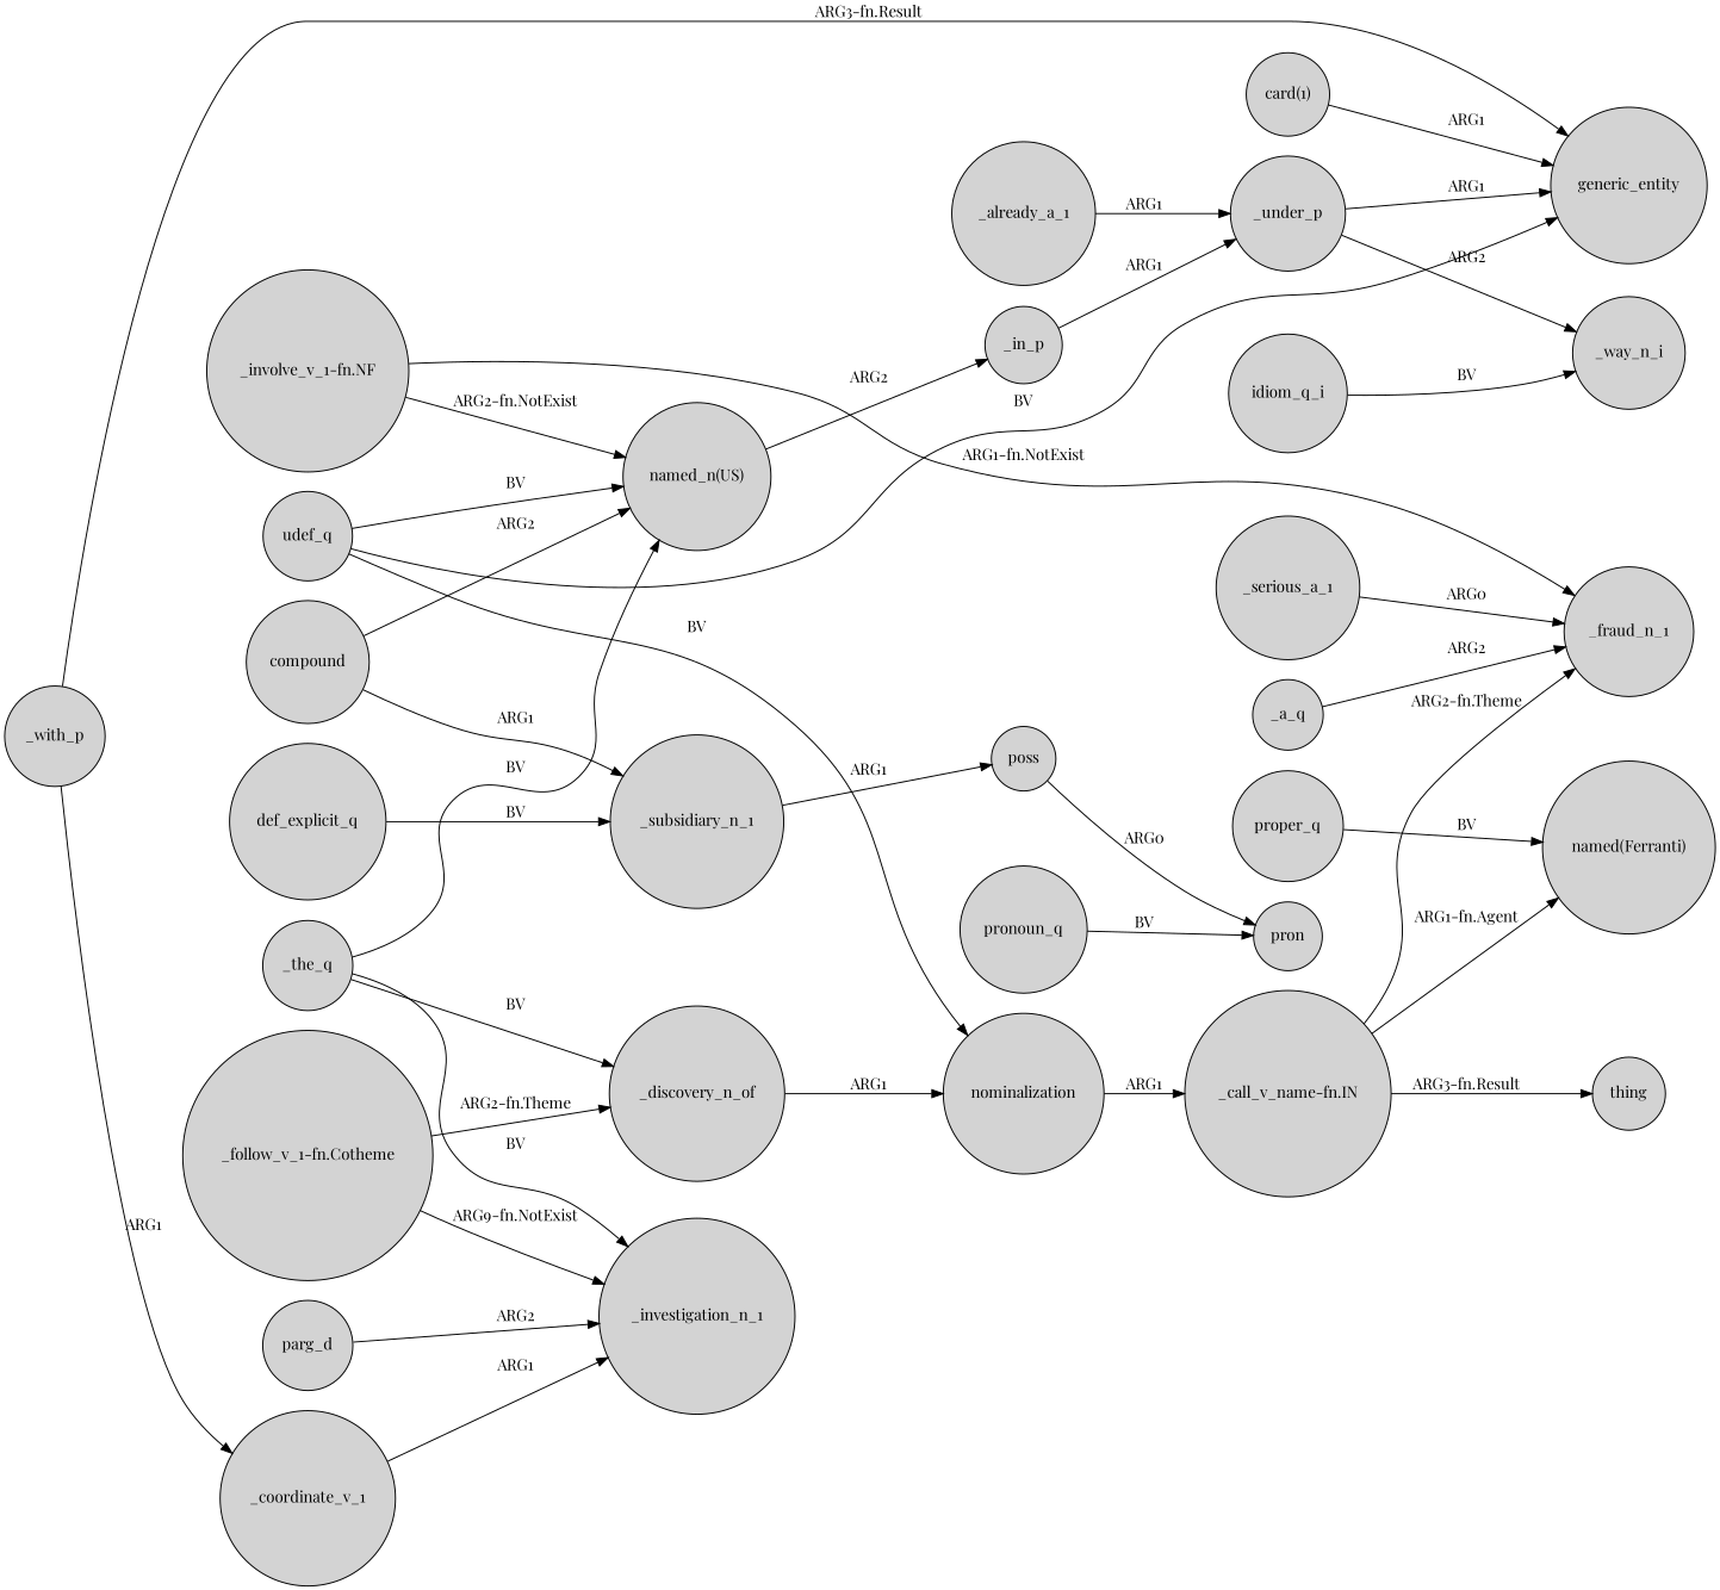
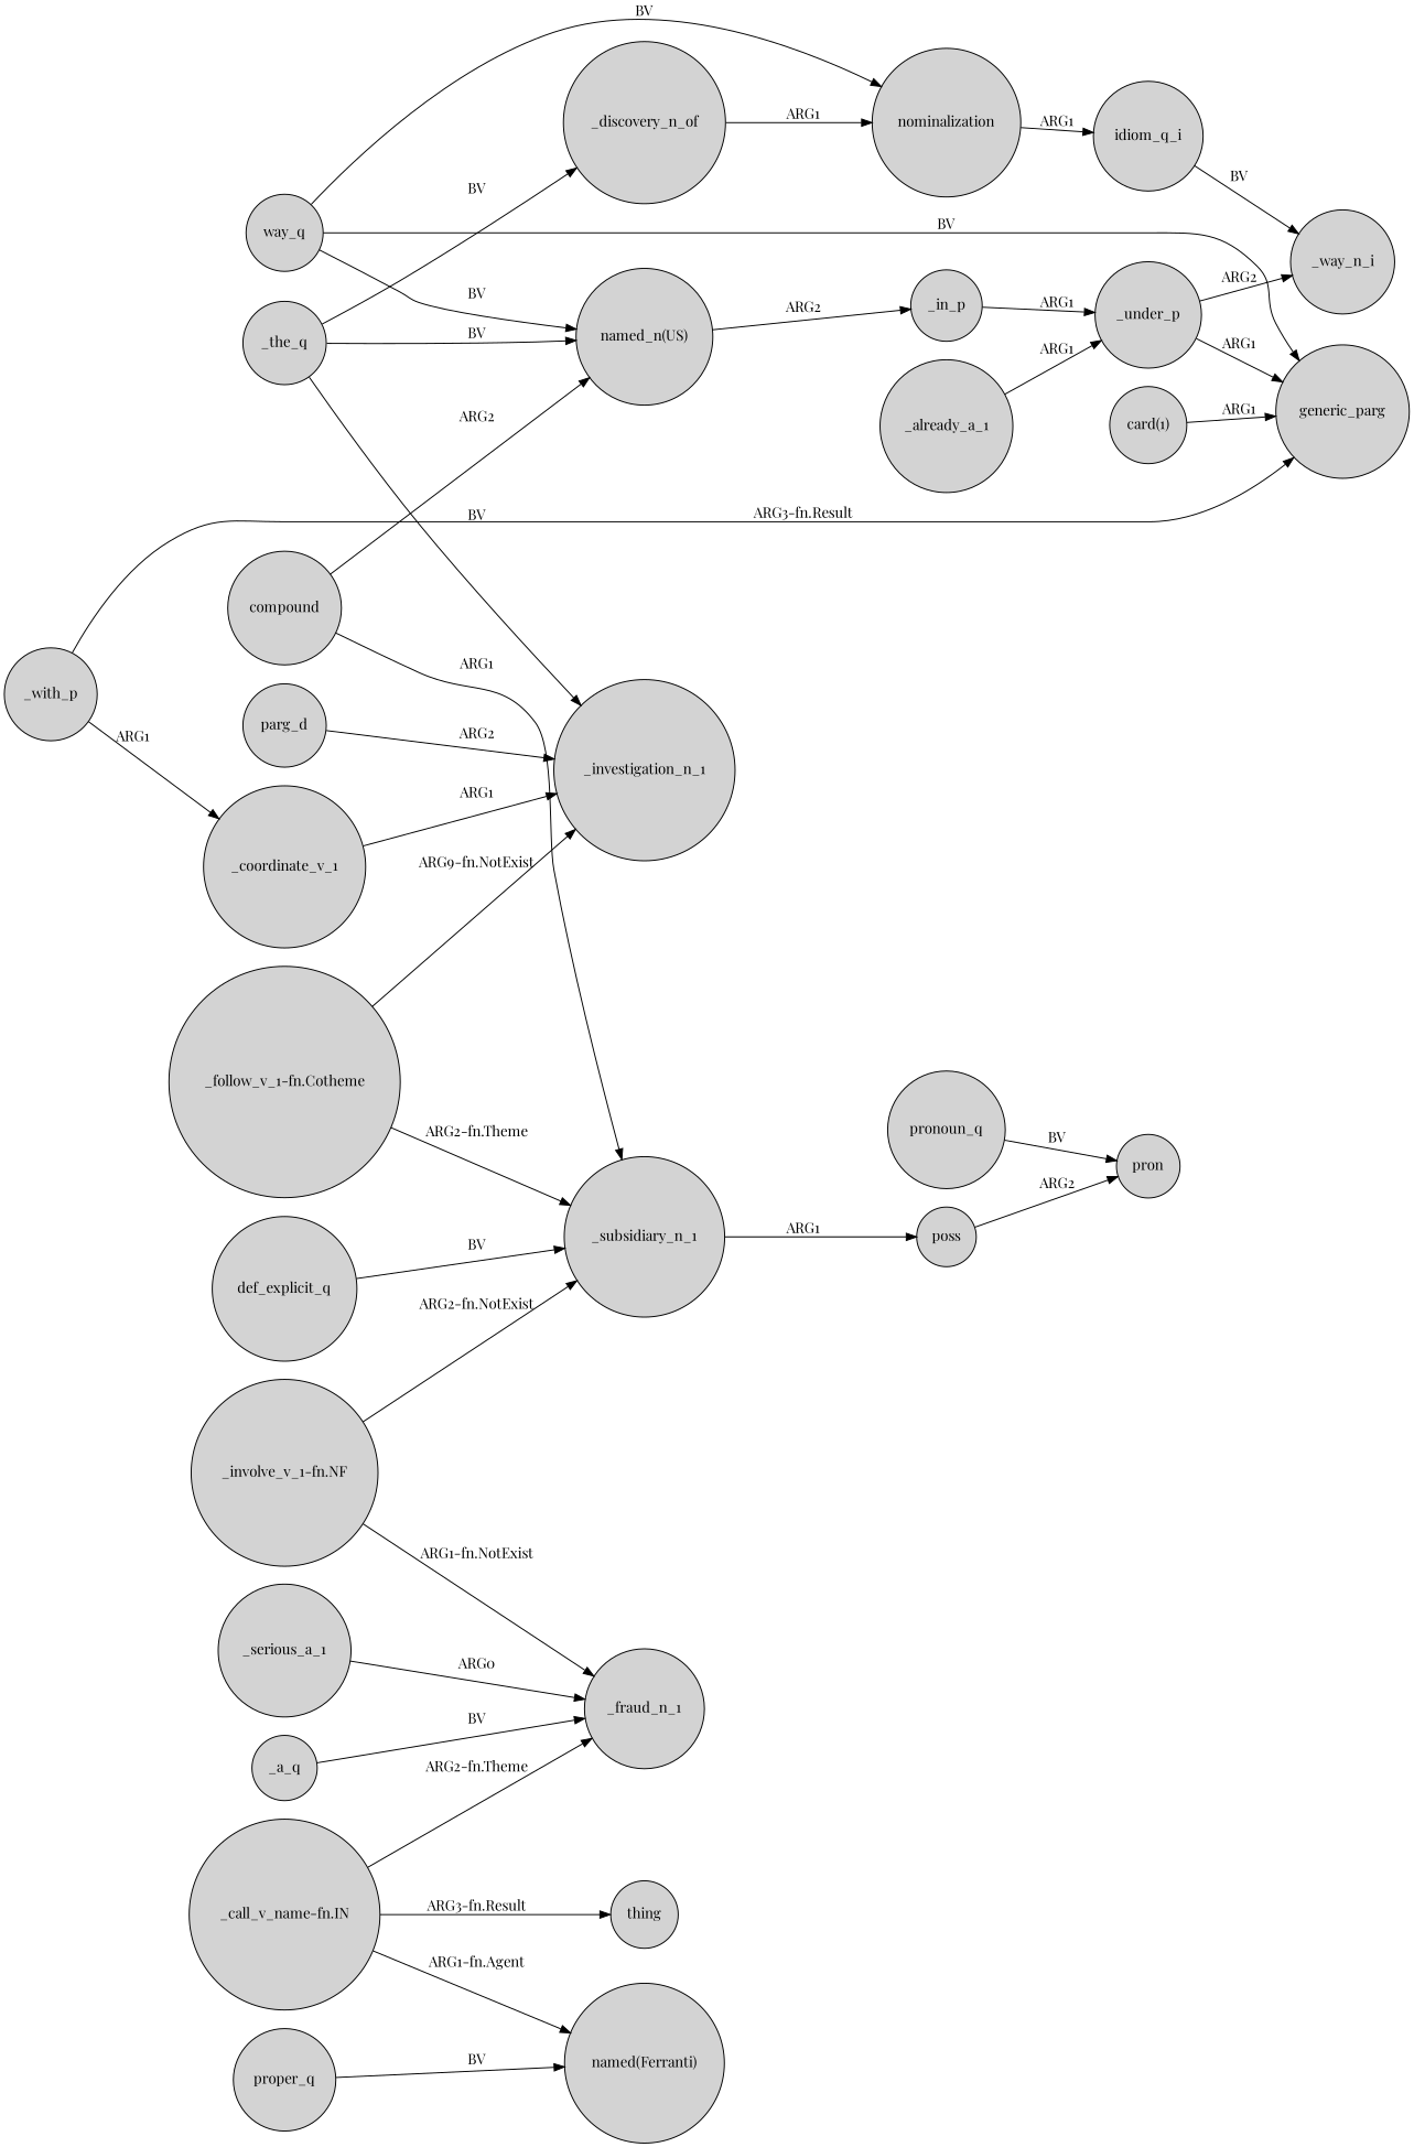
  digraph {
    fontname="Playfair Display"
    rankdir=LR
    node [fontname="Playfair Display" shape=circle style=filled]
    edge [fontname="Playfair Display"]
    _in_p
    _under_p
-   generic_entity
+   generic_entity [label=generic_parg]
    _way_n_i
    "named_n(US)"
-   udef_q
+   udef_q [label=way_q]
    nominalization
    "_call_v_name-fn.IN"
    poss
    pron
    _subsidiary_n_1
    def_explicit_q
    _the_q
    _investigation_n_1
    _discovery_n_of
    _with_p
    _coordinate_v_1
    "_involve_v_1-fn.NF"
    _fraud_n_1
    thing
    "named(Ferranti)"
    _serious_a_1
    compound
    pronoun_q
    proper_q
    parg_d
    _already_a_1
    "card(1)"
    idiom_q_i
    "_follow_v_1-fn.Cotheme"
    _a_q
    _in_p -> _under_p [label=ARG1]
    _under_p -> generic_entity [label=ARG1]
    _under_p -> _way_n_i [label=ARG2]
    "named_n(US)" -> _in_p [label=ARG2]
    udef_q -> generic_entity [label=BV]
    udef_q -> "named_n(US)" [label=BV]
    udef_q -> nominalization [label=BV]
-   nominalization -> "_call_v_name-fn.IN" [label=ARG1]
+   nominalization -> idiom_q_i [label=ARG1]
    "_call_v_name-fn.IN" -> _fraud_n_1 [label="ARG2-fn.Theme"]
    "_call_v_name-fn.IN" -> thing [label="ARG3-fn.Result"]
    "_call_v_name-fn.IN" -> "named(Ferranti)" [label="ARG1-fn.Agent"]
-   poss -> pron [label=ARG0]
+   poss -> pron [label=ARG2]
    _subsidiary_n_1 -> poss [label=ARG1]
    def_explicit_q -> _subsidiary_n_1 [label=BV]
    _the_q -> "named_n(US)" [label=BV]
    _the_q -> _investigation_n_1 [label=BV]
    _the_q -> _discovery_n_of [label=BV]
    _discovery_n_of -> nominalization [label=ARG1]
    _with_p -> generic_entity [label="ARG3-fn.Result"]
    _with_p -> _coordinate_v_1 [label=ARG1]
    _coordinate_v_1 -> _investigation_n_1 [label=ARG1]
-   "_involve_v_1-fn.NF" -> "named_n(US)" [label="ARG2-fn.NotExist"]
+   "_involve_v_1-fn.NF" -> _subsidiary_n_1 [label="ARG2-fn.NotExist"]
    "_involve_v_1-fn.NF" -> _fraud_n_1 [label="ARG1-fn.NotExist"]
    _serious_a_1 -> _fraud_n_1 [label=ARG0]
    compound -> "named_n(US)" [label=ARG2]
    compound -> _subsidiary_n_1 [label=ARG1]
    pronoun_q -> pron [label=BV]
    proper_q -> "named(Ferranti)" [label=BV]
    parg_d -> _investigation_n_1 [label=ARG2]
    _already_a_1 -> _under_p [label=ARG1]
    "card(1)" -> generic_entity [label=ARG1]
    idiom_q_i -> _way_n_i [label=BV]
    "_follow_v_1-fn.Cotheme" -> _investigation_n_1 [label="ARG9-fn.NotExist"]
-   "_follow_v_1-fn.Cotheme" -> _discovery_n_of [label="ARG2-fn.Theme"]
-   _a_q -> _fraud_n_1 [label=ARG2]
+   "_follow_v_1-fn.Cotheme" -> _subsidiary_n_1 [label="ARG2-fn.Theme"]
+   _a_q -> _fraud_n_1 [label=BV]
  }
